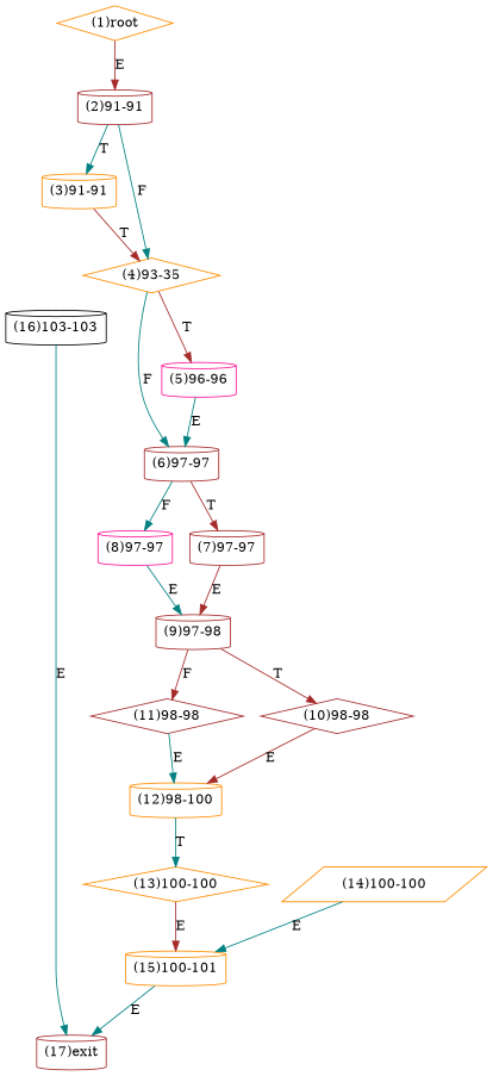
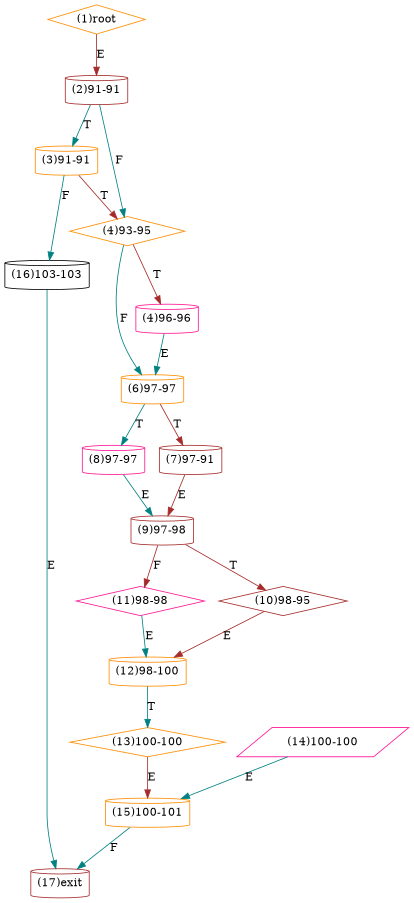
  digraph {
    node [color=brown shape=cylinder]
    edge [color=teal]
    n1 [color=darkorange label="(1)root" shape=diamond]
    n2 [label="(2)91-91"]
    n3 [color=darkorange label="(3)91-91"]
-   n4 [color=darkorange label="(4)93-35" shape=diamond]
+   n4 [color=darkorange label="(4)93-95" shape=diamond]
    n5 [color=black label="(16)103-103"]
-   n6 [color=deeppink label="(5)96-96"]
-   n7 [label="(6)97-97"]
+   n6 [color=deeppink label="(4)96-96"]
+   n7 [color=darkorange label="(6)97-97"]
    n8 [label="(17)exit"]
-   n9 [label="(7)97-97"]
+   n9 [label="(7)97-91"]
    n10 [color=deeppink label="(8)97-97"]
    n11 [label="(9)97-98"]
-   n12 [label="(10)98-98" shape=diamond]
-   n13 [label="(11)98-98" shape=diamond]
+   n12 [label="(10)98-95" shape=diamond]
+   n13 [color=deeppink label="(11)98-98" shape=diamond]
    n14 [color=darkorange label="(12)98-100"]
    n15 [color=darkorange label="(13)100-100" shape=diamond]
    n16 [color=darkorange label="(15)100-101"]
-   n17 [color=darkorange label="(14)100-100" shape=parallelogram]
+   n17 [color=deeppink label="(14)100-100" shape=parallelogram]
    n1 -> n2 [color=brown label=E]
    n2 -> n3 [label=T]
    n2 -> n4 [label=F]
    n3 -> n4 [color=brown label=T]
+   n3 -> n5 [label=F]
    n4 -> n6 [color=brown label=T]
    n4 -> n7 [label=F]
    n5 -> n8 [label=E]
    n6 -> n7 [label=E]
    n7 -> n9 [color=brown label=T]
-   n7 -> n10 [label=F]
+   n7 -> n10 [label=T]
    n9 -> n11 [color=brown label=E]
    n10 -> n11 [label=E]
    n11 -> n12 [color=brown label=T]
    n11 -> n13 [color=brown label=F]
    n12 -> n14 [color=brown label=E]
    n13 -> n14 [label=E]
    n14 -> n15 [label=T]
    n15 -> n16 [color=brown label=E]
-   n16 -> n8 [label=E]
+   n16 -> n8 [label=F]
    n17 -> n16 [label=E]
  }
